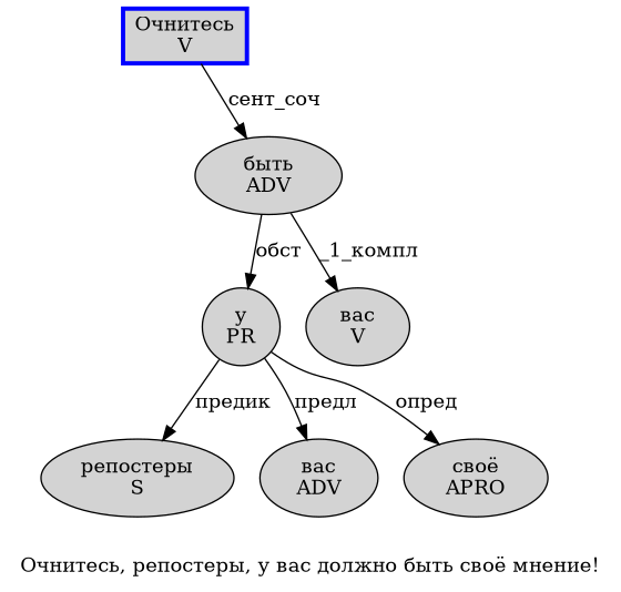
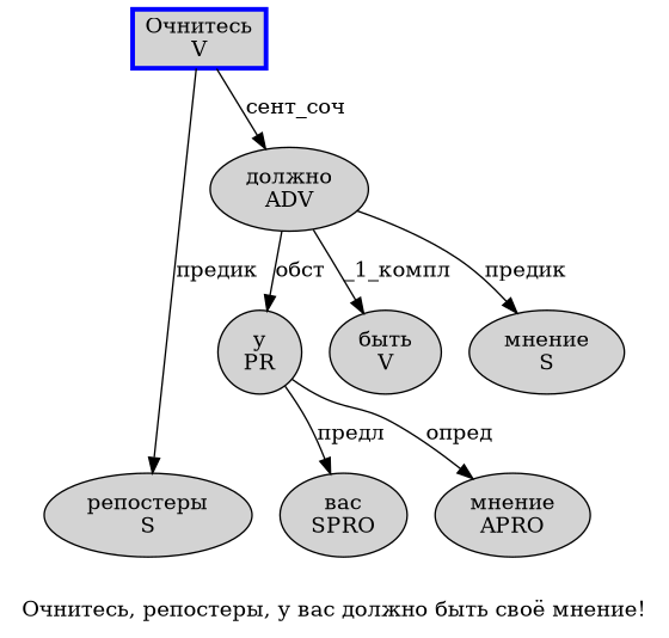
  digraph {
    label="Очнитесь, репостеры, у вас должно быть своё мнение!"
    node [fillcolor=lightgray penwidth=1 shape=ellipse style=filled]
    n1 [color=blue label="Очнитесь\nV" penwidth=3 shape=box]
    n2 [label="репостеры\nS"]
-   n3 [label="быть\nADV"]
+   n3 [label="должно\nADV"]
    n4 [label="у\nPR"]
-   n5 [label="вас\nV"]
-   n7 [label="вас\nADV"]
-   n8 [label="своё\nAPRO"]
-   n4 -> n2 [label="предик"]
+   n5 [label="быть\nV"]
+   n6 [label="мнение\nS"]
+   n7 [label="вас\nSPRO"]
+   n8 [label="мнение\nAPRO"]
+   n1 -> n2 [label="предик"]
    n1 -> n3 [label="сент_соч"]
    n3 -> n4 [label="обст"]
    n3 -> n5 [label="_1_компл"]
+   n3 -> n6 [label="предик"]
    n4 -> n7 [label="предл"]
    n4 -> n8 [label="опред"]
  }
